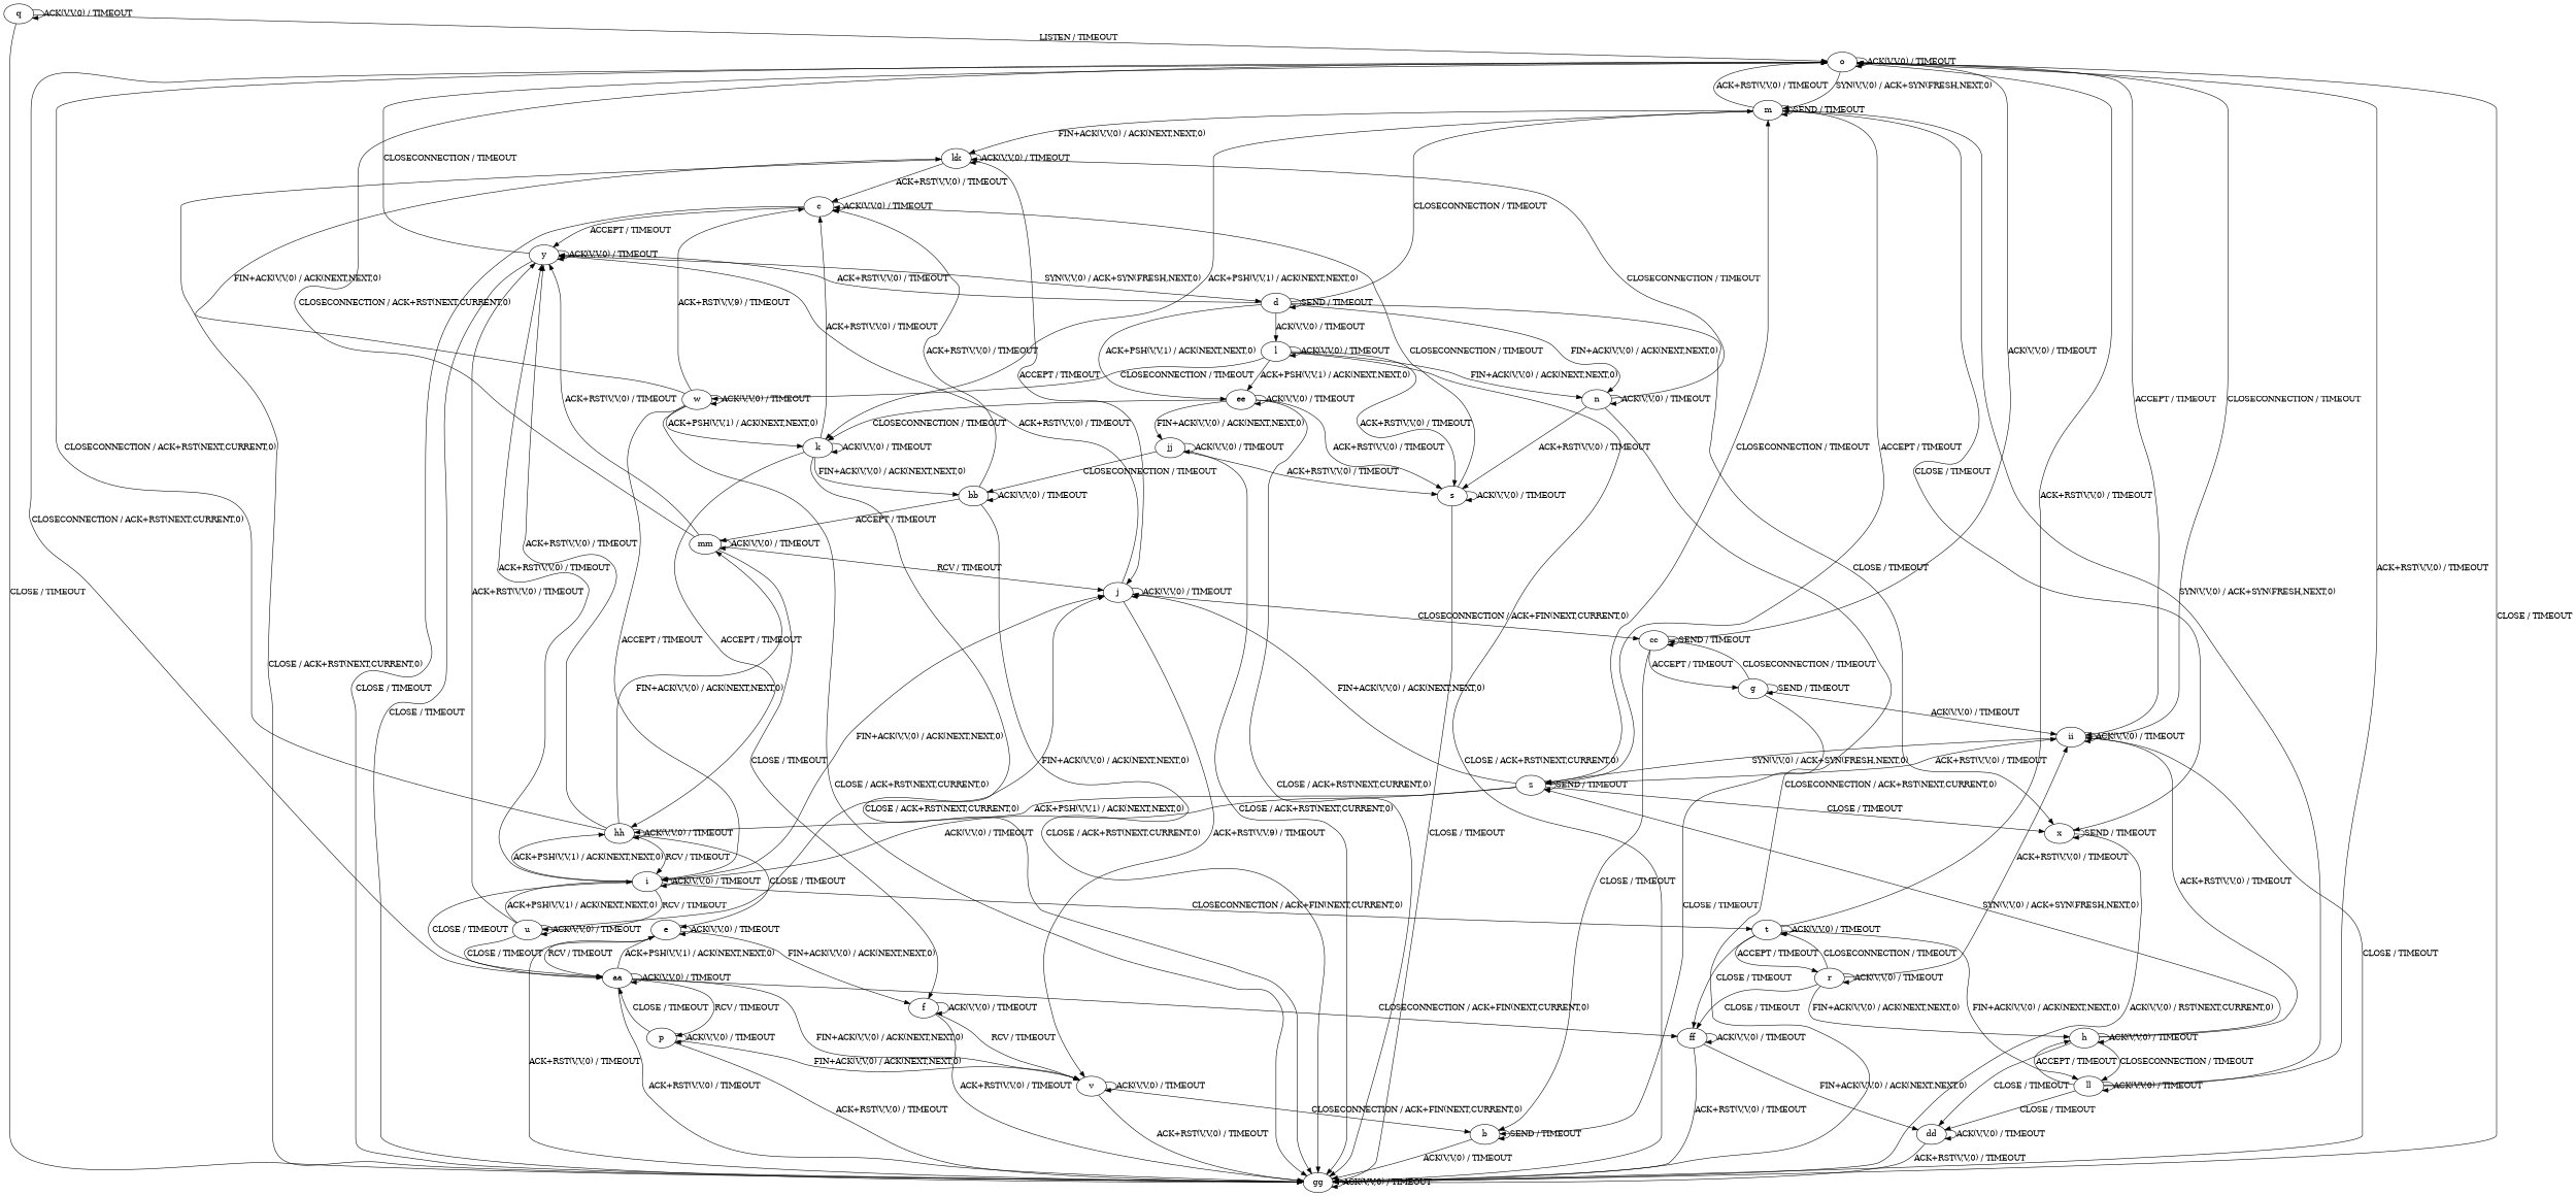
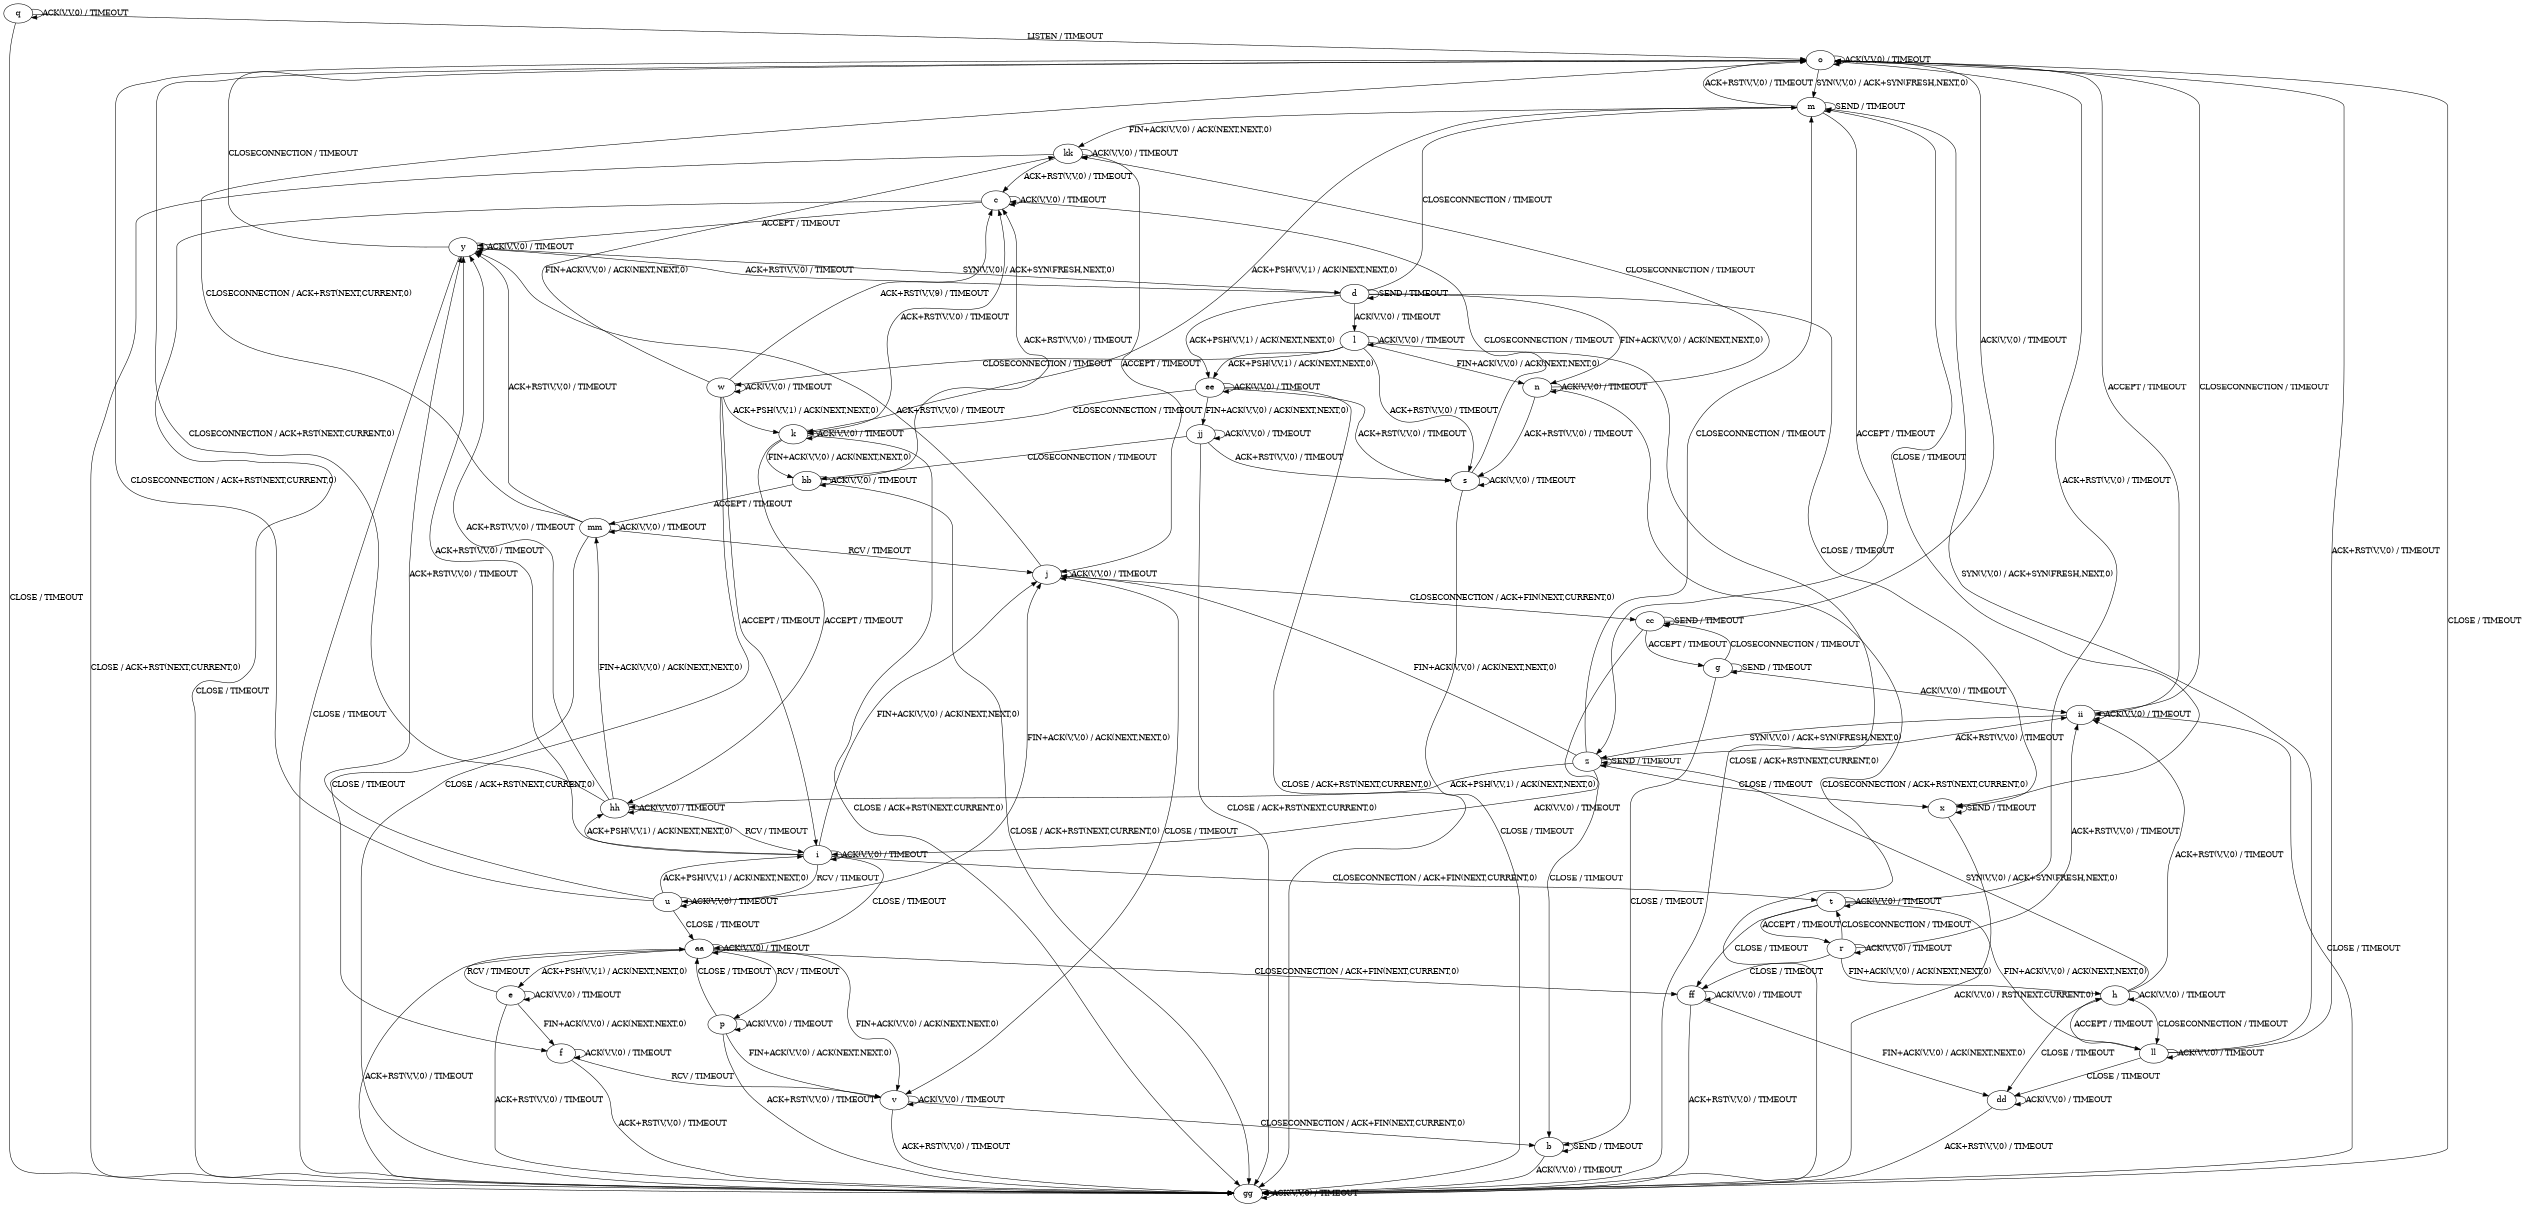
  digraph {
    "Incoming time"=5.89128041267395
    "Outgoing time"=0.8452074527740479
    Output="{'States': 39, 'Transitions': 495, 'Filename': '../results/tcp/TCP_Windows8_Server-TCP_Windows8_Server-yices-1.dot'}"
    Reference="{'States': 39, 'Transitions': 495, 'Filename': '../subjects/tcp/TCP_Windows8_Server.dot'}"
    Solver=yices
    Updated="{'States': 39, 'Transitions': 495, 'Filename': '../subjects/tcp/TCP_Windows8_Server.dot'}"
    "f-measure"=1.0
    precision=1.0
    recall=1.0
    q
    gg
    o
    m
    ii
    b
    c
    y
    d
    l
    n
    x
    ee
    s
    w
    z
    k
    kk
    jj
    i
    j
    hh
    bb
    e
    f
    aa
    v
    p
    ff
    dd
    g
    cc
    h
    ll
    t
    u
    mm
    r
    q -> q [label="ACK(V,V,0) / TIMEOUT"]
    q -> gg [label="CLOSE / TIMEOUT"]
    q -> o [label="LISTEN / TIMEOUT"]
    gg -> gg [label="ACK(V,V,0) / TIMEOUT"]
    o -> gg [label="CLOSE / TIMEOUT"]
    o -> o [label="ACK(V,V,0) / TIMEOUT"]
    o -> m [label="SYN(V,V,0) / ACK+SYN(FRESH,NEXT,0)"]
    o -> ii [label="ACCEPT / TIMEOUT"]
    m -> o [label="ACK+RST(V,V,0) / TIMEOUT"]
    m -> m [label="SEND / TIMEOUT"]
    m -> x [label="CLOSE / TIMEOUT"]
    m -> z [label="ACCEPT / TIMEOUT"]
    m -> k [label="ACK+PSH(V,V,1) / ACK(NEXT,NEXT,0)"]
    m -> kk [label="FIN+ACK(V,V,0) / ACK(NEXT,NEXT,0)"]
    ii -> gg [label="CLOSE / TIMEOUT"]
    ii -> o [label="CLOSECONNECTION / TIMEOUT"]
    ii -> ii [label="ACK(V,V,0) / TIMEOUT"]
    ii -> z [label="SYN(V,V,0) / ACK+SYN(FRESH,NEXT,0)"]
    b -> gg [label="ACK(V,V,0) / TIMEOUT"]
    b -> b [label="SEND / TIMEOUT"]
    c -> gg [label="CLOSE / TIMEOUT"]
    c -> c [label="ACK(V,V,0) / TIMEOUT"]
    c -> y [label="ACCEPT / TIMEOUT"]
    y -> gg [label="CLOSE / TIMEOUT"]
    y -> o [label="CLOSECONNECTION / TIMEOUT"]
    y -> y [label="ACK(V,V,0) / TIMEOUT"]
    y -> d [label="SYN(V,V,0) / ACK+SYN(FRESH,NEXT,0)"]
    d -> m [label="CLOSECONNECTION / TIMEOUT"]
    d -> y [label="ACK+RST(V,V,0) / TIMEOUT"]
    d -> d [label="SEND / TIMEOUT"]
    d -> l [label="ACK(V,V,0) / TIMEOUT"]
    d -> n [label="FIN+ACK(V,V,0) / ACK(NEXT,NEXT,0)"]
    d -> x [label="CLOSE / TIMEOUT"]
    d -> ee [label="ACK+PSH(V,V,1) / ACK(NEXT,NEXT,0)"]
    l -> gg [label="CLOSE / ACK+RST(NEXT,CURRENT,0)"]
    l -> l [label="ACK(V,V,0) / TIMEOUT"]
    l -> n [label="FIN+ACK(V,V,0) / ACK(NEXT,NEXT,0)"]
    l -> ee [label="ACK+PSH(V,V,1) / ACK(NEXT,NEXT,0)"]
    l -> s [label="ACK+RST(V,V,0) / TIMEOUT"]
    l -> w [label="CLOSECONNECTION / TIMEOUT"]
    n -> gg [label="CLOSECONNECTION / ACK+RST(NEXT,CURRENT,0)"]
    n -> n [label="ACK(V,V,0) / TIMEOUT"]
    n -> s [label="ACK+RST(V,V,0) / TIMEOUT"]
    n -> kk [label="CLOSECONNECTION / TIMEOUT"]
    x -> gg [label="ACK(V,V,0) / RST(NEXT,CURRENT,0)"]
    x -> x [label="SEND / TIMEOUT"]
    ee -> gg [label="CLOSE / ACK+RST(NEXT,CURRENT,0)"]
    ee -> ee [label="ACK(V,V,0) / TIMEOUT"]
    ee -> s [label="ACK+RST(V,V,0) / TIMEOUT"]
    ee -> k [label="CLOSECONNECTION / TIMEOUT"]
    ee -> jj [label="FIN+ACK(V,V,0) / ACK(NEXT,NEXT,0)"]
    s -> gg [label="CLOSE / TIMEOUT"]
    s -> c [label="CLOSECONNECTION / TIMEOUT"]
    s -> s [label="ACK(V,V,0) / TIMEOUT"]
    w -> gg [label="CLOSE / ACK+RST(NEXT,CURRENT,0)"]
    w -> c [label="ACK+RST(V,V,9) / TIMEOUT"]
    w -> w [label="ACK(V,V,0) / TIMEOUT"]
    w -> k [label="ACK+PSH(V,V,1) / ACK(NEXT,NEXT,0)"]
    w -> kk [label="FIN+ACK(V,V,0) / ACK(NEXT,NEXT,0)"]
    w -> i [label="ACCEPT / TIMEOUT"]
    z -> m [label="CLOSECONNECTION / TIMEOUT"]
    z -> ii [label="ACK+RST(V,V,0) / TIMEOUT"]
    z -> x [label="CLOSE / TIMEOUT"]
    z -> z [label="SEND / TIMEOUT"]
    z -> i [label="ACK(V,V,0) / TIMEOUT"]
    z -> j [label="FIN+ACK(V,V,0) / ACK(NEXT,NEXT,0)"]
    z -> hh [label="ACK+PSH(V,V,1) / ACK(NEXT,NEXT,0)"]
    k -> gg [label="CLOSE / ACK+RST(NEXT,CURRENT,0)"]
    k -> c [label="ACK+RST(V,V,0) / TIMEOUT"]
    k -> k [label="ACK(V,V,0) / TIMEOUT"]
    k -> hh [label="ACCEPT / TIMEOUT"]
    k -> bb [label="FIN+ACK(V,V,0) / ACK(NEXT,NEXT,0)"]
    kk -> gg [label="CLOSE / ACK+RST(NEXT,CURRENT,0)"]
    kk -> c [label="ACK+RST(V,V,0) / TIMEOUT"]
    kk -> kk [label="ACK(V,V,0) / TIMEOUT"]
    kk -> j [label="ACCEPT / TIMEOUT"]
    jj -> gg [label="CLOSE / ACK+RST(NEXT,CURRENT,0)"]
    jj -> s [label="ACK+RST(V,V,0) / TIMEOUT"]
    jj -> jj [label="ACK(V,V,0) / TIMEOUT"]
    jj -> bb [label="CLOSECONNECTION / TIMEOUT"]
    i -> y [label="ACK+RST(V,V,0) / TIMEOUT"]
    i -> i [label="ACK(V,V,0) / TIMEOUT"]
    i -> j [label="FIN+ACK(V,V,0) / ACK(NEXT,NEXT,0)"]
    i -> hh [label="ACK+PSH(V,V,1) / ACK(NEXT,NEXT,0)"]
    i -> aa [label="CLOSE / TIMEOUT"]
    i -> t [label="CLOSECONNECTION / ACK+FIN(NEXT,CURRENT,0)"]
    i -> u [label="RCV / TIMEOUT"]
    j -> y [label="ACK+RST(V,V,0) / TIMEOUT"]
    j -> j [label="ACK(V,V,0) / TIMEOUT"]
-   j -> v [label="ACK+RST(V,V,9) / TIMEOUT"]
+   j -> v [label="CLOSE / TIMEOUT"]
    j -> cc [label="CLOSECONNECTION / ACK+FIN(NEXT,CURRENT,0)"]
    hh -> o [label="CLOSECONNECTION / ACK+RST(NEXT,CURRENT,0)"]
    hh -> y [label="ACK+RST(V,V,0) / TIMEOUT"]
    hh -> i [label="RCV / TIMEOUT"]
    hh -> hh [label="ACK(V,V,0) / TIMEOUT"]
-   hh -> e [label="CLOSE / TIMEOUT"]
    hh -> mm [label="FIN+ACK(V,V,0) / ACK(NEXT,NEXT,0)"]
    bb -> gg [label="CLOSE / ACK+RST(NEXT,CURRENT,0)"]
    bb -> c [label="ACK+RST(V,V,0) / TIMEOUT"]
    bb -> bb [label="ACK(V,V,0) / TIMEOUT"]
    bb -> mm [label="ACCEPT / TIMEOUT"]
    e -> gg [label="ACK+RST(V,V,0) / TIMEOUT"]
    e -> e [label="ACK(V,V,0) / TIMEOUT"]
    e -> f [label="FIN+ACK(V,V,0) / ACK(NEXT,NEXT,0)"]
    e -> aa [label="RCV / TIMEOUT"]
    f -> gg [label="ACK+RST(V,V,0) / TIMEOUT"]
    f -> f [label="ACK(V,V,0) / TIMEOUT"]
    f -> v [label="RCV / TIMEOUT"]
    aa -> gg [label="ACK+RST(V,V,0) / TIMEOUT"]
    aa -> e [label="ACK+PSH(V,V,1) / ACK(NEXT,NEXT,0)"]
    aa -> aa [label="ACK(V,V,0) / TIMEOUT"]
    aa -> v [label="FIN+ACK(V,V,0) / ACK(NEXT,NEXT,0)"]
    aa -> p [label="RCV / TIMEOUT"]
    aa -> ff [label="CLOSECONNECTION / ACK+FIN(NEXT,CURRENT,0)"]
    v -> gg [label="ACK+RST(V,V,0) / TIMEOUT"]
    v -> b [label="CLOSECONNECTION / ACK+FIN(NEXT,CURRENT,0)"]
    v -> v [label="ACK(V,V,0) / TIMEOUT"]
    p -> gg [label="ACK+RST(V,V,0) / TIMEOUT"]
    p -> aa [label="CLOSE / TIMEOUT"]
    p -> v [label="FIN+ACK(V,V,0) / ACK(NEXT,NEXT,0)"]
    p -> p [label="ACK(V,V,0) / TIMEOUT"]
    ff -> gg [label="ACK+RST(V,V,0) / TIMEOUT"]
    ff -> ff [label="ACK(V,V,0) / TIMEOUT"]
    ff -> dd [label="FIN+ACK(V,V,0) / ACK(NEXT,NEXT,0)"]
    dd -> gg [label="ACK+RST(V,V,0) / TIMEOUT"]
    dd -> dd [label="ACK(V,V,0) / TIMEOUT"]
    g -> ii [label="ACK(V,V,0) / TIMEOUT"]
    g -> b [label="CLOSE / TIMEOUT"]
    g -> g [label="SEND / TIMEOUT"]
    g -> cc [label="CLOSECONNECTION / TIMEOUT"]
    cc -> o [label="ACK(V,V,0) / TIMEOUT"]
    cc -> b [label="CLOSE / TIMEOUT"]
    cc -> g [label="ACCEPT / TIMEOUT"]
    cc -> cc [label="SEND / TIMEOUT"]
    h -> ii [label="ACK+RST(V,V,0) / TIMEOUT"]
    h -> z [label="SYN(V,V,0) / ACK+SYN(FRESH,NEXT,0)"]
    h -> dd [label="CLOSE / TIMEOUT"]
    h -> h [label="ACK(V,V,0) / TIMEOUT"]
    h -> ll [label="CLOSECONNECTION / TIMEOUT"]
    ll -> o [label="ACK+RST(V,V,0) / TIMEOUT"]
    ll -> m [label="SYN(V,V,0) / ACK+SYN(FRESH,NEXT,0)"]
    ll -> dd [label="CLOSE / TIMEOUT"]
    ll -> h [label="ACCEPT / TIMEOUT"]
    ll -> ll [label="ACK(V,V,0) / TIMEOUT"]
    t -> o [label="ACK+RST(V,V,0) / TIMEOUT"]
    t -> ff [label="CLOSE / TIMEOUT"]
    t -> ll [label="FIN+ACK(V,V,0) / ACK(NEXT,NEXT,0)"]
    t -> t [label="ACK(V,V,0) / TIMEOUT"]
    t -> r [label="ACCEPT / TIMEOUT"]
-   aa -> o [label="CLOSECONNECTION / ACK+RST(NEXT,CURRENT,0)"]
+   u -> o [label="CLOSECONNECTION / ACK+RST(NEXT,CURRENT,0)"]
    u -> y [label="ACK+RST(V,V,0) / TIMEOUT"]
    u -> i [label="ACK+PSH(V,V,1) / ACK(NEXT,NEXT,0)"]
    u -> j [label="FIN+ACK(V,V,0) / ACK(NEXT,NEXT,0)"]
    u -> aa [label="CLOSE / TIMEOUT"]
    u -> u [label="ACK(V,V,0) / TIMEOUT"]
    mm -> o [label="CLOSECONNECTION / ACK+RST(NEXT,CURRENT,0)"]
    mm -> y [label="ACK+RST(V,V,0) / TIMEOUT"]
    mm -> j [label="RCV / TIMEOUT"]
    mm -> f [label="CLOSE / TIMEOUT"]
    mm -> mm [label="ACK(V,V,0) / TIMEOUT"]
    r -> ii [label="ACK+RST(V,V,0) / TIMEOUT"]
    r -> ff [label="CLOSE / TIMEOUT"]
    r -> h [label="FIN+ACK(V,V,0) / ACK(NEXT,NEXT,0)"]
    r -> t [label="CLOSECONNECTION / TIMEOUT"]
    r -> r [label="ACK(V,V,0) / TIMEOUT"]
  }
